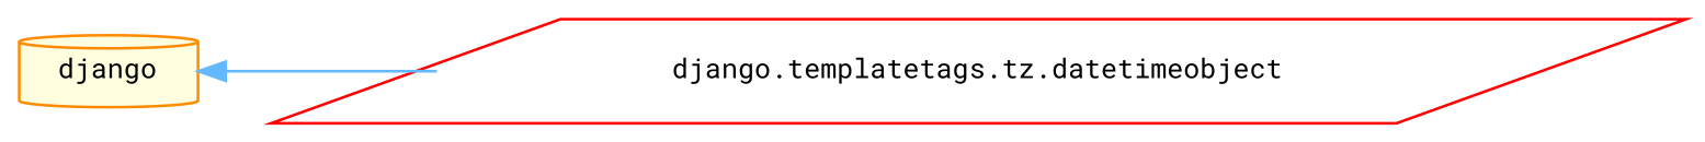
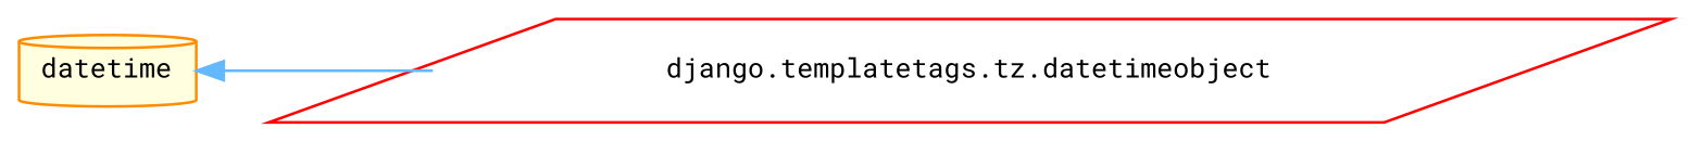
  digraph {
    rankdir=LR
    fontname="Roboto Mono"
    node [fontname="Roboto Mono" fontsize=10 style=filled]
-   n1 [color=darkorange fillcolor=lightyellow height=0.2 label=django shape=cylinder width=0.4]
+   n1 [color=darkorange fillcolor=lightyellow height=0.2 label=datetime shape=cylinder width=0.4]
    n2 [color=red fillcolor=white height=0.2 label="django.templatetags.tz.datetimeobject" shape=parallelogram width=0.4]
    n1 -> n2 [color=steelblue1 dir=back fontname="Roboto Mono" fontsize=10 labelfontname=Helvetica labelfontsize=10 style=solid]
  }
